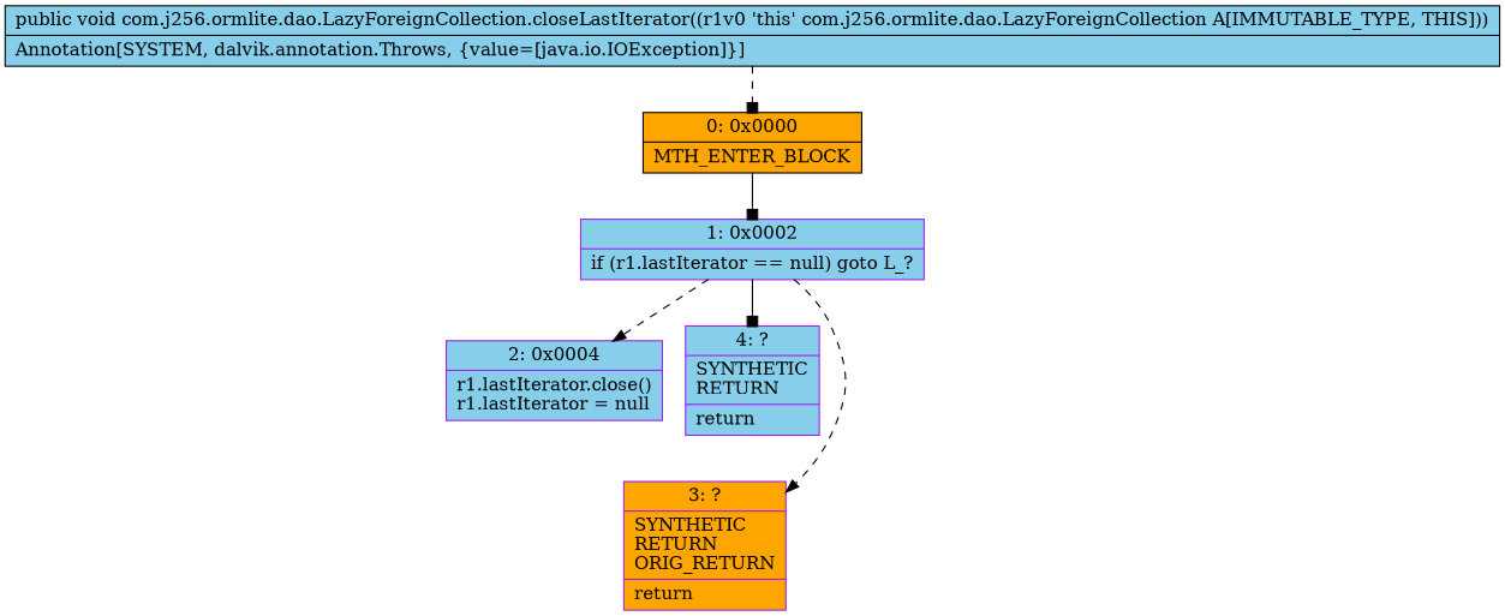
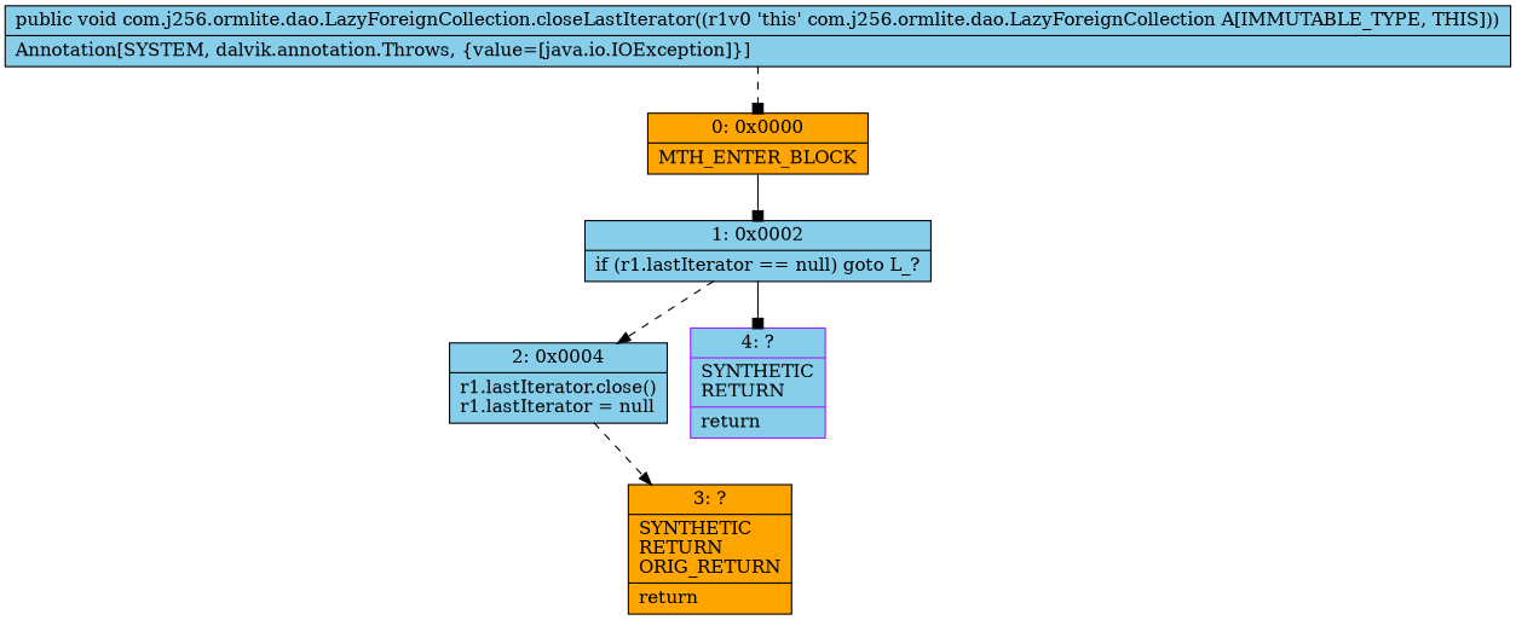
  digraph {
    node [color=purple fillcolor=skyblue shape=record style=filled]
    edge [arrowhead=box style=dashed]
    n1 [color=black fillcolor=orange label="{0\:\ 0x0000|MTH_ENTER_BLOCK\l}"]
-   n2 [label="{1\:\ 0x0002|if (r1.lastIterator == null) goto L_?\l}"]
-   n3 [label="{2\:\ 0x0004|r1.lastIterator.close()\lr1.lastIterator = null\l}"]
+   n2 [color=black label="{1\:\ 0x0002|if (r1.lastIterator == null) goto L_?\l}"]
+   n3 [color=black label="{2\:\ 0x0004|r1.lastIterator.close()\lr1.lastIterator = null\l}"]
    n4 [label="{4\:\ ?|SYNTHETIC\lRETURN\l|return\l}"]
-   n5 [fillcolor=orange label="{3\:\ ?|SYNTHETIC\lRETURN\lORIG_RETURN\l|return\l}"]
+   n5 [color=black fillcolor=orange label="{3\:\ ?|SYNTHETIC\lRETURN\lORIG_RETURN\l|return\l}"]
    n6 [color=black label="{public void com.j256.ormlite.dao.LazyForeignCollection.closeLastIterator((r1v0 'this' com.j256.ormlite.dao.LazyForeignCollection A[IMMUTABLE_TYPE, THIS]))  | Annotation[SYSTEM, dalvik.annotation.Throws, \{value=[java.io.IOException]\}]\l}"]
    n1 -> n2 [style=solid]
    n2 -> n3 [arrowhead=normal]
    n2 -> n4 [style=solid]
-   n2 -> n5 [arrowhead=normal]
+   n3 -> n5 [arrowhead=normal]
    n6 -> n1
  }
